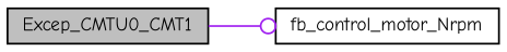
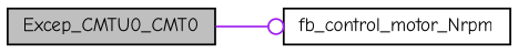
  digraph {
    rankdir=LR
    fontname="Comic Neue"
    node [color=black fontname="Comic Neue" fontsize=10 shape=record style=filled]
-   n1 [fillcolor=grey75 fontcolor=black height=0.2 label=Excep_CMTU0_CMT1 width=0.4]
+   n1 [fillcolor=grey75 fontcolor=black height=0.2 label=Excep_CMTU0_CMT0 width=0.4]
    n2 [fillcolor=white height=0.2 label=fb_control_motor_Nrpm width=0.4]
    n1 -> n2 [color=purple fontname="Comic Neue" fontsize=10 labelfontname=Helvetica labelfontsize=10 style=solid arrowhead=odot]
  }
